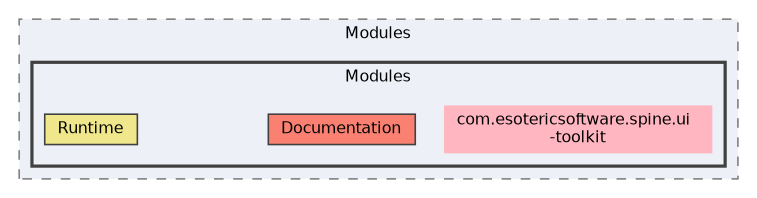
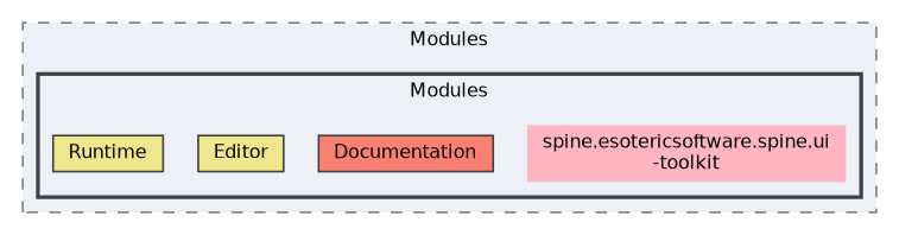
  digraph {
    compound=true
    node [fontname=Helvetica fontsize=10 shape=box style=filled fillcolor=khaki color=grey25]
-   n1 [height=0.2 label="com.esotericsoftware.spine.ui\l-toolkit" shape=plaintext width=0.4 fillcolor=lightpink color=""]
+   n1 [height=0.2 label="spine.esotericsoftware.spine.ui\l-toolkit" shape=plaintext width=0.4 fillcolor=lightpink color=""]
    n2 [fillcolor=salmon height=0.2 label=Documentation width=0.4]
+   n3 [height=0.2 label=Editor width=0.4]
    n4 [height=0.2 label=Runtime width=0.4]
    subgraph cluster_1 {
      bgcolor="#edf0f7"
      fontname=Helvetica
      fontsize=10
      label=Modules
      pencolor=grey50
      style="filled,dashed"
      subgraph cluster_2 {
        bgcolor="#edf0f7"
        fontname=Helvetica
        fontsize=10
        pencolor=grey25
        style="filled,bold"
        n1
        n2
+       n3
        n4
      }
    }
  }
